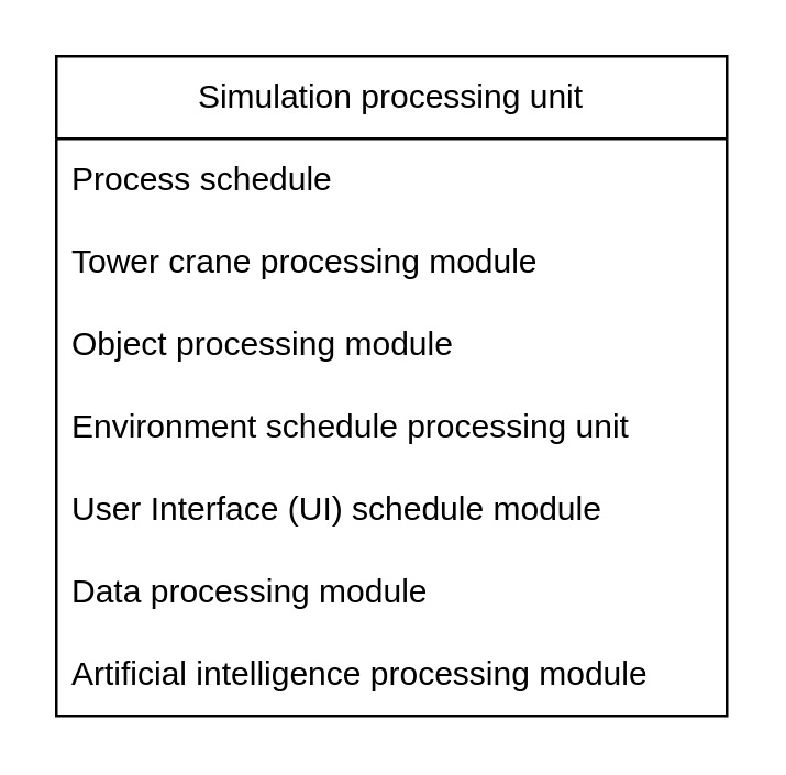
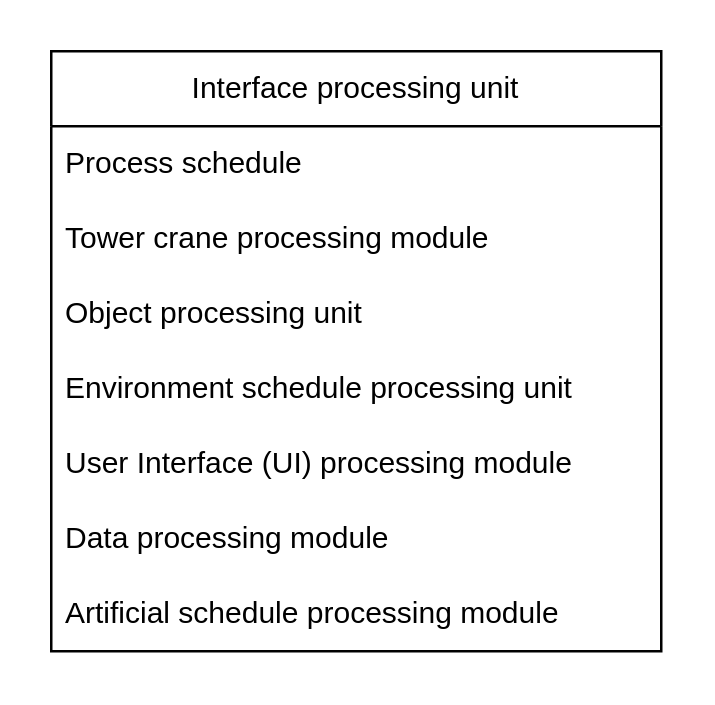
  <mxCell id="0" />
  <mxCell id="1" parent="0" />
- <mxCell id="2" value="Simulation processing unit" style="swimlane;fontStyle=0;childLayout=stackLayout;horizontal=1;startSize=30;horizontalStack=0;resizeParent=1;resizeParentMax=0;resizeLast=0;collapsible=1;marginBottom=0;whiteSpace=wrap;html=1;" vertex="1" parent="1"><mxGeometry x="20" y="20" width="244" height="240" as="geometry" /></mxCell>
+ <mxCell id="2" value="Interface processing unit" style="swimlane;fontStyle=0;childLayout=stackLayout;horizontal=1;startSize=30;horizontalStack=0;resizeParent=1;resizeParentMax=0;resizeLast=0;collapsible=1;marginBottom=0;whiteSpace=wrap;html=1;" vertex="1" parent="1"><mxGeometry x="20" y="20" width="244" height="240" as="geometry" /></mxCell>
  <mxCell id="3" value="Process schedule" style="text;strokeColor=none;fillColor=none;align=left;verticalAlign=middle;spacingLeft=4;spacingRight=4;overflow=hidden;points=[[0,0.5],[1,0.5]];portConstraint=eastwest;rotatable=0;whiteSpace=wrap;html=1;" vertex="1" parent="2"><mxGeometry y="30" width="244" height="30" as="geometry" /></mxCell>
  <mxCell id="4" value="Tower crane processing module" style="text;strokeColor=none;fillColor=none;align=left;verticalAlign=middle;spacingLeft=4;spacingRight=4;overflow=hidden;points=[[0,0.5],[1,0.5]];portConstraint=eastwest;rotatable=0;whiteSpace=wrap;html=1;" vertex="1" parent="2"><mxGeometry y="60" width="244" height="30" as="geometry" /></mxCell>
- <mxCell id="5" value="Object processing module" style="text;strokeColor=none;fillColor=none;align=left;verticalAlign=middle;spacingLeft=4;spacingRight=4;overflow=hidden;points=[[0,0.5],[1,0.5]];portConstraint=eastwest;rotatable=0;whiteSpace=wrap;html=1;" vertex="1" parent="2"><mxGeometry y="90" width="244" height="30" as="geometry" /></mxCell>
+ <mxCell id="5" value="Object processing unit" style="text;strokeColor=none;fillColor=none;align=left;verticalAlign=middle;spacingLeft=4;spacingRight=4;overflow=hidden;points=[[0,0.5],[1,0.5]];portConstraint=eastwest;rotatable=0;whiteSpace=wrap;html=1;" vertex="1" parent="2"><mxGeometry y="90" width="244" height="30" as="geometry" /></mxCell>
  <mxCell id="6" value="Environment schedule processing unit" style="text;strokeColor=none;fillColor=none;align=left;verticalAlign=middle;spacingLeft=4;spacingRight=4;overflow=hidden;points=[[0,0.5],[1,0.5]];portConstraint=eastwest;rotatable=0;whiteSpace=wrap;html=1;" vertex="1" parent="2"><mxGeometry y="120" width="244" height="30" as="geometry" /></mxCell>
- <mxCell id="7" value="User Interface (UI) schedule module" style="text;strokeColor=none;fillColor=none;align=left;verticalAlign=middle;spacingLeft=4;spacingRight=4;overflow=hidden;points=[[0,0.5],[1,0.5]];portConstraint=eastwest;rotatable=0;whiteSpace=wrap;html=1;" vertex="1" parent="2"><mxGeometry y="150" width="244" height="30" as="geometry" /></mxCell>
+ <mxCell id="7" value="User Interface (UI) processing module" style="text;strokeColor=none;fillColor=none;align=left;verticalAlign=middle;spacingLeft=4;spacingRight=4;overflow=hidden;points=[[0,0.5],[1,0.5]];portConstraint=eastwest;rotatable=0;whiteSpace=wrap;html=1;" vertex="1" parent="2"><mxGeometry y="150" width="244" height="30" as="geometry" /></mxCell>
  <mxCell id="8" value="Data processing module" style="text;strokeColor=none;fillColor=none;align=left;verticalAlign=middle;spacingLeft=4;spacingRight=4;overflow=hidden;points=[[0,0.5],[1,0.5]];portConstraint=eastwest;rotatable=0;whiteSpace=wrap;html=1;" vertex="1" parent="2"><mxGeometry y="180" width="244" height="30" as="geometry" /></mxCell>
- <mxCell id="9" value="Artificial intelligence processing module" style="text;strokeColor=none;fillColor=none;align=left;verticalAlign=middle;spacingLeft=4;spacingRight=4;overflow=hidden;points=[[0,0.5],[1,0.5]];portConstraint=eastwest;rotatable=0;whiteSpace=wrap;html=1;" vertex="1" parent="2"><mxGeometry y="210" width="244" height="30" as="geometry" /></mxCell>
+ <mxCell id="9" value="Artificial schedule processing module" style="text;strokeColor=none;fillColor=none;align=left;verticalAlign=middle;spacingLeft=4;spacingRight=4;overflow=hidden;points=[[0,0.5],[1,0.5]];portConstraint=eastwest;rotatable=0;whiteSpace=wrap;html=1;" vertex="1" parent="2"><mxGeometry y="210" width="244" height="30" as="geometry" /></mxCell>
